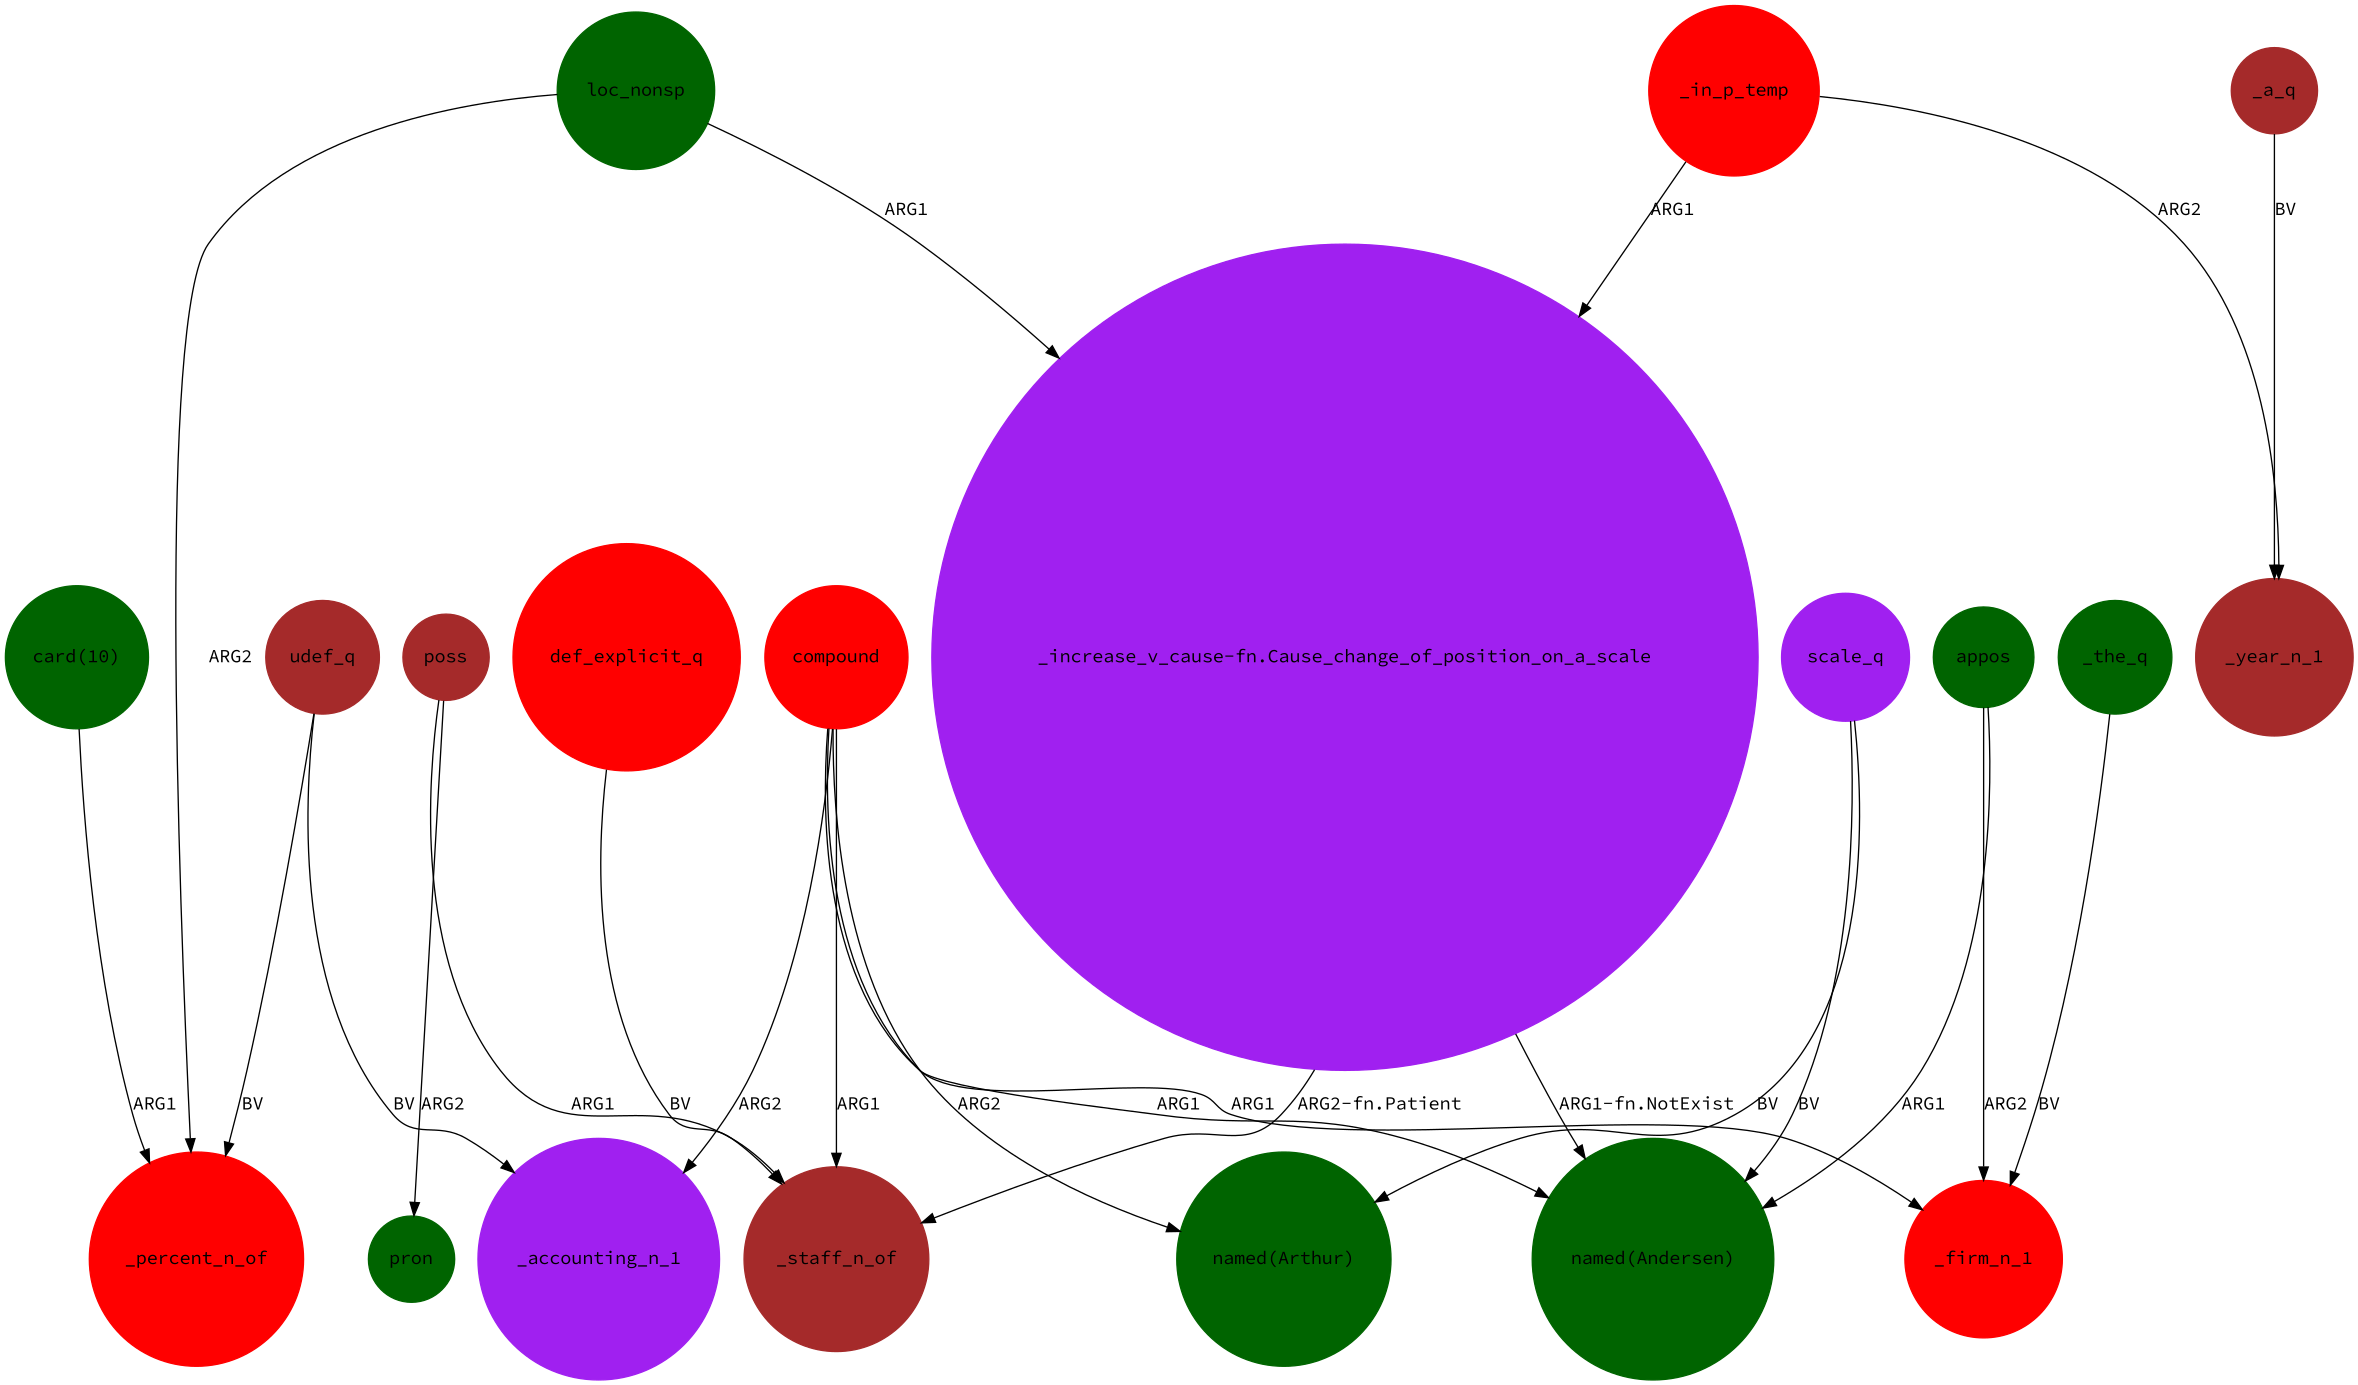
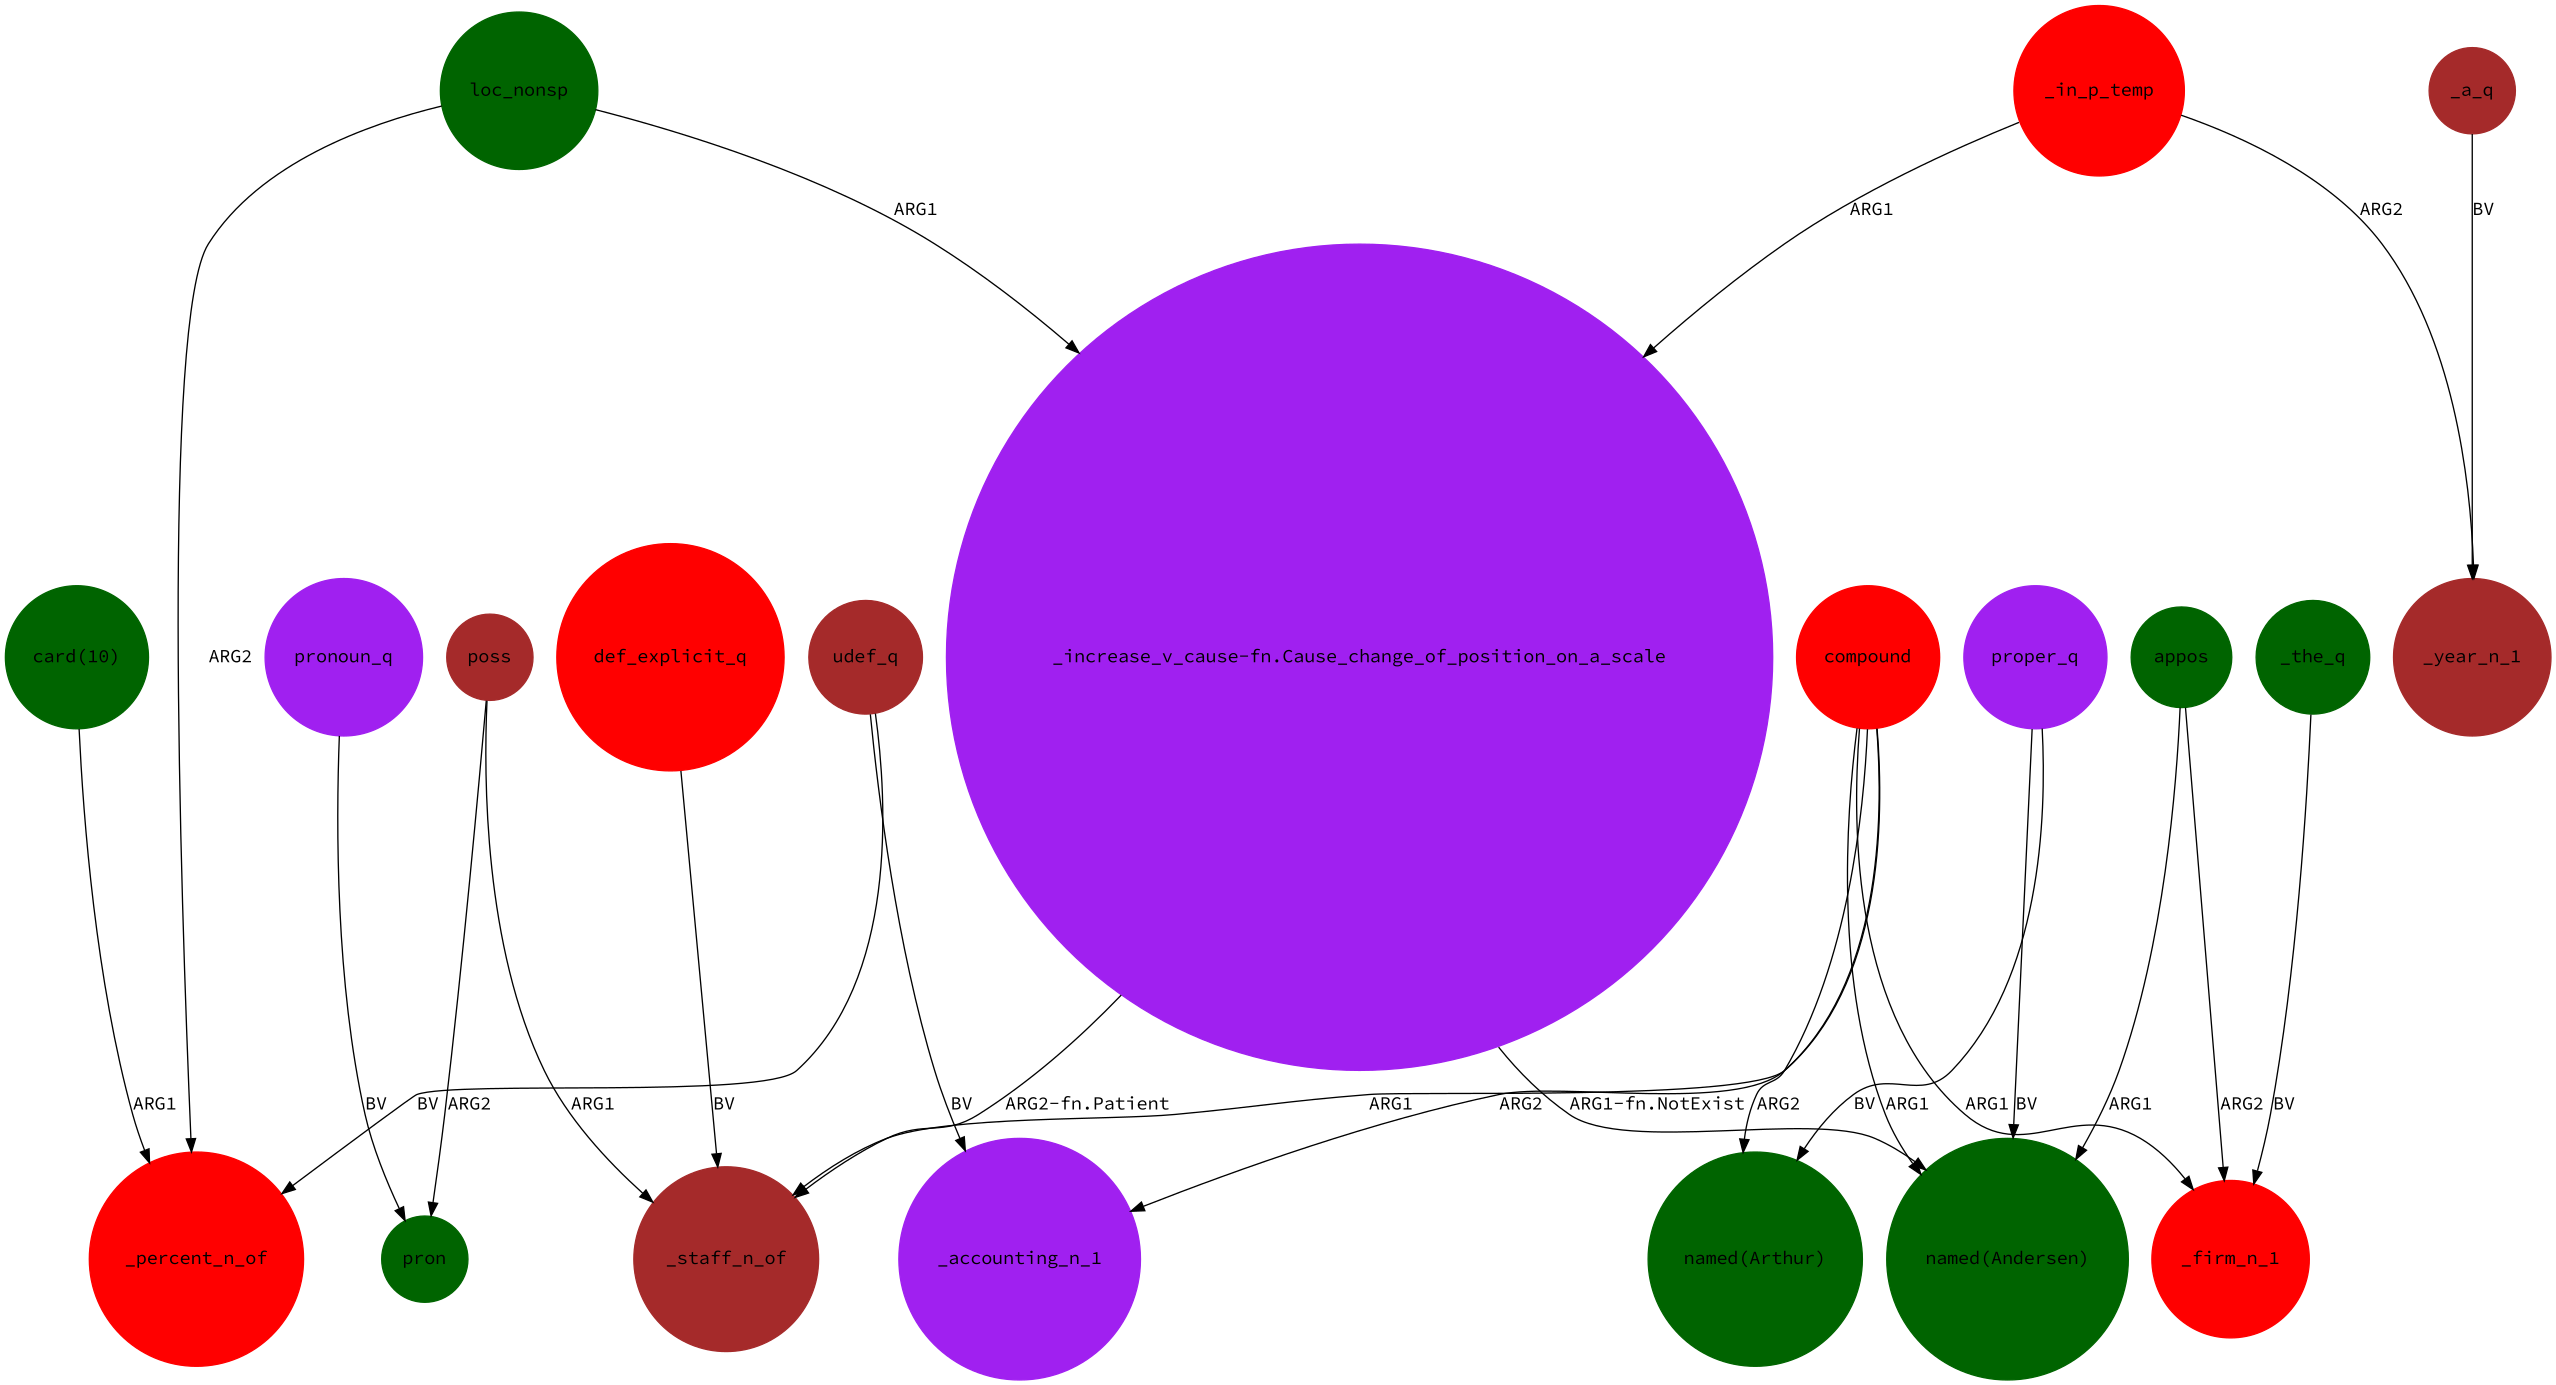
  digraph {
    fontname="Source Code Pro"
    node [color=darkgreen fontname="Source Code Pro" shape=circle style=filled]
    edge [fontname="Source Code Pro"]
    udef_q [color=brown]
    _percent_n_of [color=red]
    _accounting_n_1 [color=purple]
    poss [color=brown]
    pron
    _staff_n_of [color=brown]
    _firm_n_1 [color=red]
    appos
    "named(Andersen)"
    _in_p_temp [color=red]
    "_increase_v_cause-fn.Cause_change_of_position_on_a_scale" [color=purple]
    _year_n_1 [color=brown]
-   proper_q [color=purple label=scale_q]
+   proper_q [color=purple]
    "named(Arthur)"
    compound [color=red]
    def_explicit_q [color=red]
+   pronoun_q [color=purple]
    "card(10)"
    loc_nonsp
    _the_q
    _a_q [color=brown]
    udef_q -> _percent_n_of [label=BV]
    udef_q -> _accounting_n_1 [label=BV]
    poss -> pron [label=ARG2]
    poss -> _staff_n_of [label=ARG1]
    appos -> _firm_n_1 [label=ARG2]
    appos -> "named(Andersen)" [label=ARG1]
    _in_p_temp -> "_increase_v_cause-fn.Cause_change_of_position_on_a_scale" [label=ARG1]
    _in_p_temp -> _year_n_1 [label=ARG2]
    "_increase_v_cause-fn.Cause_change_of_position_on_a_scale" -> _staff_n_of [label="ARG2-fn.Patient"]
    "_increase_v_cause-fn.Cause_change_of_position_on_a_scale" -> "named(Andersen)" [label="ARG1-fn.NotExist"]
    proper_q -> "named(Andersen)" [label=BV]
    proper_q -> "named(Arthur)" [label=BV]
    compound -> _accounting_n_1 [label=ARG2]
    compound -> _staff_n_of [label=ARG1]
    compound -> _firm_n_1 [label=ARG1]
    compound -> "named(Andersen)" [label=ARG1]
    compound -> "named(Arthur)" [label=ARG2]
    def_explicit_q -> _staff_n_of [label=BV]
+   pronoun_q -> pron [label=BV]
    "card(10)" -> _percent_n_of [label=ARG1]
    loc_nonsp -> _percent_n_of [label=ARG2]
    loc_nonsp -> "_increase_v_cause-fn.Cause_change_of_position_on_a_scale" [label=ARG1]
    _the_q -> _firm_n_1 [label=BV]
    _a_q -> _year_n_1 [label=BV]
  }
